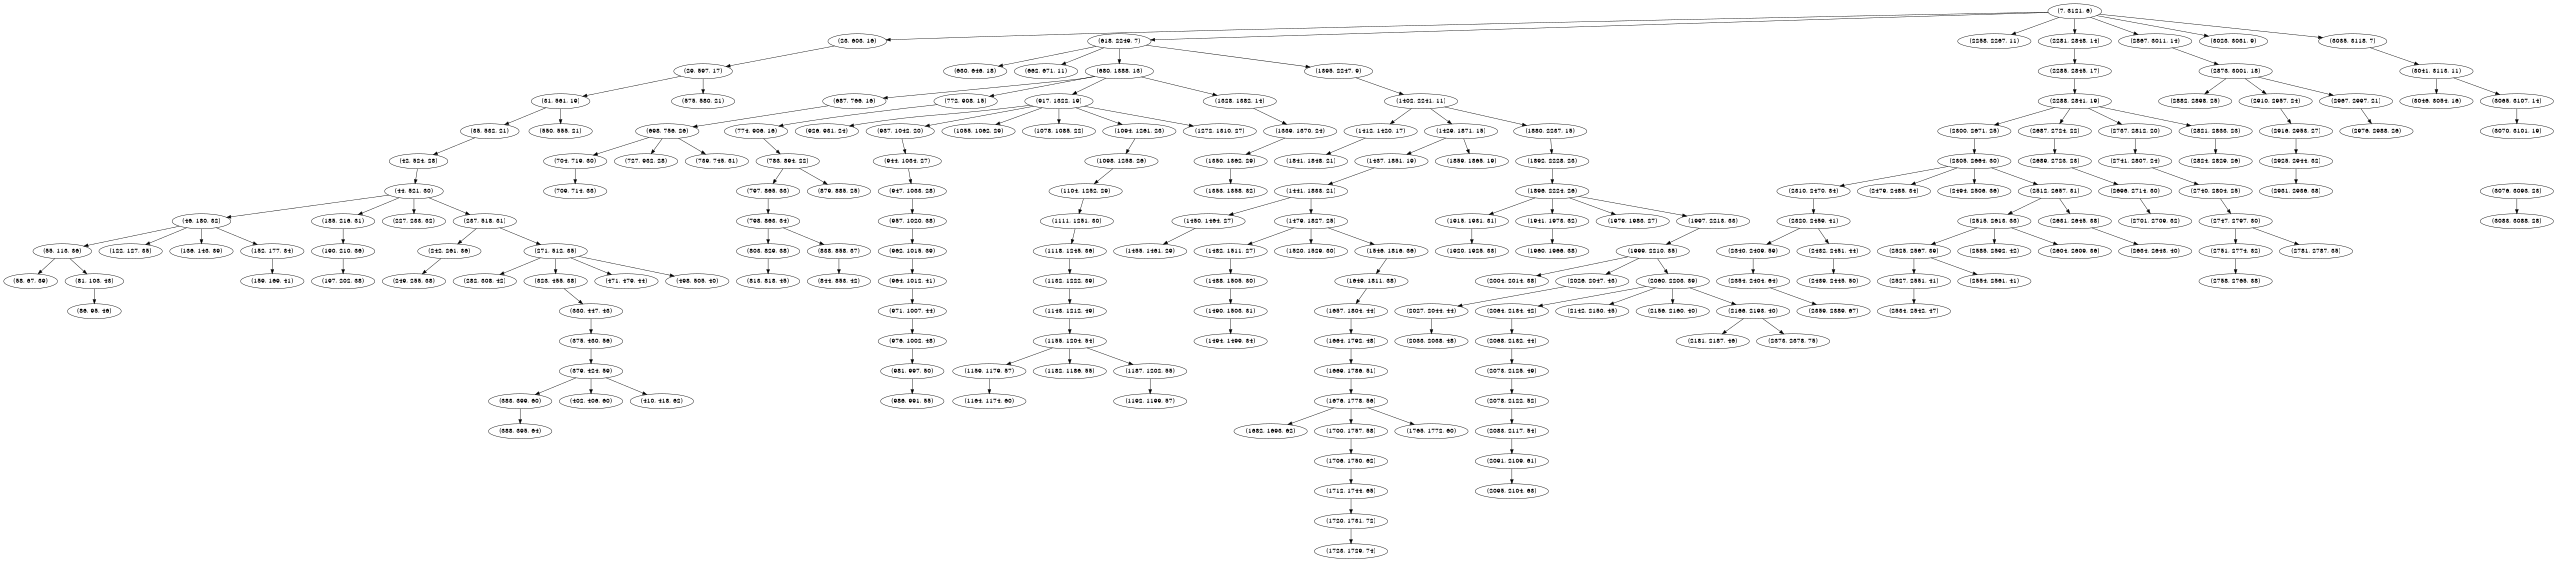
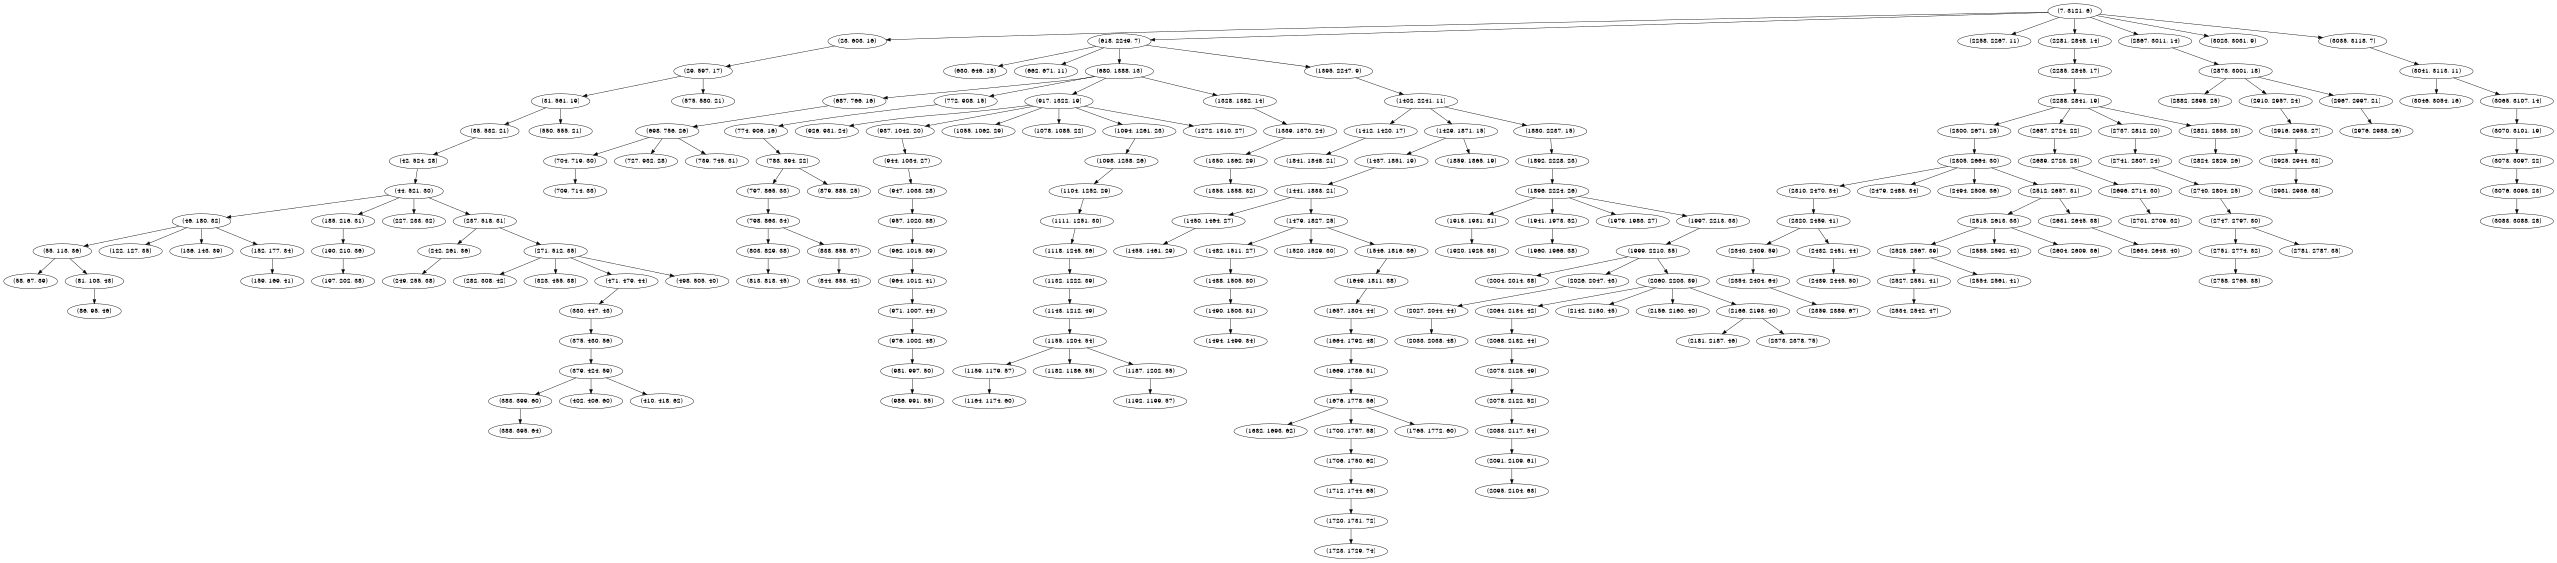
  digraph {
    "(7, 3121, 6)"
    "(23, 603, 16)"
    "(618, 2249, 7)"
    "(2258, 2267, 11)"
    "(2281, 2848, 14)"
    "(2867, 3011, 14)"
    "(3023, 3031, 9)"
    "(3035, 3118, 7)"
    "(29, 597, 17)"
    "(630, 646, 18)"
    "(662, 671, 11)"
    "(680, 1388, 13)"
    "(1395, 2247, 9)"
    "(2285, 2845, 17)"
    "(2873, 3001, 18)"
    "(3041, 3113, 11)"
    "(31, 561, 19)"
    "(575, 580, 21)"
    "(35, 532, 21)"
    "(550, 555, 21)"
    "(42, 524, 28)"
    "(44, 521, 30)"
    "(46, 180, 32)"
    "(185, 216, 31)"
    "(227, 233, 32)"
    "(237, 518, 31)"
    "(55, 113, 36)"
    "(122, 127, 35)"
    "(136, 143, 39)"
    "(152, 177, 34)"
    "(190, 210, 36)"
    "(242, 261, 36)"
    "(271, 512, 35)"
    "(58, 67, 39)"
    "(81, 103, 43)"
    "(159, 169, 41)"
    "(86, 95, 46)"
    "(197, 202, 38)"
    "(249, 255, 38)"
    "(282, 308, 42)"
    "(323, 455, 38)"
    "(471, 479, 44)"
    "(498, 505, 40)"
    "(330, 447, 43)"
    "(375, 430, 56)"
    "(379, 424, 59)"
    "(383, 399, 60)"
    "(402, 406, 60)"
    "(410, 418, 62)"
    "(388, 395, 64)"
    "(687, 766, 16)"
    "(772, 908, 15)"
    "(917, 1322, 19)"
    "(1328, 1382, 14)"
    "(1402, 2241, 11)"
    "(698, 756, 26)"
    "(774, 906, 16)"
    "(926, 931, 24)"
    "(937, 1042, 20)"
    "(1055, 1062, 29)"
    "(1078, 1085, 22)"
    "(1094, 1261, 23)"
    "(1272, 1310, 27)"
    "(1339, 1370, 24)"
    "(704, 719, 30)"
    n66 [label="(727, 932, 28)"]
    "(739, 745, 31)"
    "(709, 714, 33)"
    "(783, 894, 22)"
    "(797, 865, 33)"
    "(879, 885, 25)"
    "(798, 863, 34)"
    "(803, 829, 38)"
    "(838, 858, 37)"
    "(813, 818, 45)"
    "(844, 853, 42)"
    "(944, 1034, 27)"
    "(1098, 1258, 26)"
    "(947, 1033, 28)"
    "(957, 1020, 38)"
    "(962, 1015, 39)"
    "(964, 1012, 41)"
    "(971, 1007, 44)"
    "(976, 1002, 48)"
    "(981, 997, 50)"
    "(986, 991, 55)"
    "(1104, 1252, 29)"
    "(1111, 1251, 30)"
    "(1118, 1245, 36)"
    "(1132, 1222, 39)"
    "(1143, 1212, 49)"
    "(1155, 1204, 54)"
    "(1159, 1179, 57)"
    "(1182, 1186, 55)"
    "(1187, 1202, 55)"
    "(1164, 1174, 60)"
    "(1192, 1199, 57)"
    "(1350, 1362, 29)"
    "(1353, 1358, 32)"
    "(1412, 1420, 17)"
    "(1429, 1871, 15)"
    "(1880, 2237, 15)"
    "(1841, 1848, 21)"
    "(1437, 1851, 19)"
    "(1859, 1865, 19)"
    "(1892, 2228, 23)"
    "(1441, 1833, 21)"
    "(1450, 1464, 27)"
    "(1479, 1827, 25)"
    "(1455, 1461, 29)"
    "(1482, 1511, 27)"
    "(1520, 1529, 30)"
    "(1546, 1816, 36)"
    "(1488, 1505, 30)"
    "(1649, 1811, 38)"
    "(1490, 1503, 31)"
    "(1494, 1499, 34)"
    "(1657, 1804, 44)"
    "(1664, 1792, 48)"
    "(1669, 1786, 51)"
    "(1676, 1778, 56)"
    "(1682, 1693, 62)"
    "(1700, 1757, 58)"
    "(1765, 1772, 60)"
    "(1706, 1750, 62)"
    "(1712, 1744, 65)"
    "(1720, 1731, 72)"
    "(1723, 1729, 74)"
    "(1896, 2224, 26)"
    "(1915, 1931, 31)"
    "(1941, 1973, 32)"
    "(1979, 1983, 27)"
    "(1997, 2213, 33)"
    "(1920, 1925, 33)"
    "(1960, 1966, 38)"
    "(1999, 2210, 35)"
    "(2004, 2014, 38)"
    "(2026, 2047, 43)"
    "(2060, 2203, 39)"
    "(2027, 2044, 44)"
    "(2064, 2134, 42)"
    "(2142, 2150, 45)"
    "(2156, 2160, 40)"
    "(2166, 2193, 40)"
    "(2033, 2038, 48)"
    "(2068, 2132, 44)"
    "(2181, 2187, 46)"
    "(2373, 2378, 75)"
    "(2073, 2125, 49)"
    "(2078, 2122, 52)"
    "(2083, 2117, 54)"
    "(2091, 2109, 61)"
    "(2095, 2104, 63)"
    "(2288, 2841, 19)"
    "(2300, 2671, 25)"
    "(2687, 2724, 22)"
    "(2737, 2812, 20)"
    "(2821, 2833, 23)"
    "(2305, 2664, 30)"
    "(2689, 2723, 23)"
    "(2741, 2807, 24)"
    "(2824, 2829, 26)"
    "(2310, 2470, 34)"
    "(2479, 2485, 34)"
    "(2494, 2506, 36)"
    "(2512, 2657, 31)"
    "(2320, 2459, 41)"
    "(2515, 2613, 33)"
    "(2631, 2645, 38)"
    "(2340, 2409, 59)"
    "(2432, 2451, 44)"
    "(2354, 2404, 64)"
    "(2439, 2445, 50)"
    "(2359, 2389, 67)"
    "(2525, 2567, 39)"
    "(2585, 2592, 42)"
    "(2604, 2609, 36)"
    "(2634, 2643, 40)"
    "(2527, 2551, 41)"
    "(2554, 2561, 41)"
    "(2534, 2542, 47)"
    "(2696, 2714, 30)"
    "(2701, 2709, 32)"
    n184 [label="(2740, 2804, 25)"]
    "(2747, 2797, 30)"
    "(2751, 2774, 32)"
    "(2781, 2787, 35)"
    "(2758, 2765, 38)"
    "(2882, 2898, 25)"
    "(2910, 2957, 24)"
    "(2967, 2997, 21)"
    "(2916, 2953, 27)"
    "(2976, 2988, 26)"
    "(2925, 2944, 32)"
    "(2931, 2936, 38)"
    "(3046, 3054, 16)"
    "(3065, 3107, 14)"
    "(3070, 3101, 19)"
+   "(3073, 3097, 22)"
    "(3076, 3093, 23)"
    "(3083, 3088, 28)"
    "(7, 3121, 6)" -> "(23, 603, 16)"
    "(7, 3121, 6)" -> "(618, 2249, 7)"
    "(7, 3121, 6)" -> "(2258, 2267, 11)"
    "(7, 3121, 6)" -> "(2281, 2848, 14)"
    "(7, 3121, 6)" -> "(2867, 3011, 14)"
    "(7, 3121, 6)" -> "(3023, 3031, 9)"
    "(7, 3121, 6)" -> "(3035, 3118, 7)"
    "(23, 603, 16)" -> "(29, 597, 17)"
    "(618, 2249, 7)" -> "(630, 646, 18)"
    "(618, 2249, 7)" -> "(662, 671, 11)"
    "(618, 2249, 7)" -> "(680, 1388, 13)"
    "(618, 2249, 7)" -> "(1395, 2247, 9)"
    "(2281, 2848, 14)" -> "(2285, 2845, 17)"
    "(2867, 3011, 14)" -> "(2873, 3001, 18)"
    "(3035, 3118, 7)" -> "(3041, 3113, 11)"
    "(29, 597, 17)" -> "(31, 561, 19)"
    "(29, 597, 17)" -> "(575, 580, 21)"
    "(680, 1388, 13)" -> "(687, 766, 16)"
    "(680, 1388, 13)" -> "(772, 908, 15)"
    "(680, 1388, 13)" -> "(917, 1322, 19)"
    "(680, 1388, 13)" -> "(1328, 1382, 14)"
    "(1395, 2247, 9)" -> "(1402, 2241, 11)"
    "(2285, 2845, 17)" -> "(2288, 2841, 19)"
    "(2873, 3001, 18)" -> "(2882, 2898, 25)"
    "(2873, 3001, 18)" -> "(2910, 2957, 24)"
    "(2873, 3001, 18)" -> "(2967, 2997, 21)"
    "(3041, 3113, 11)" -> "(3046, 3054, 16)"
    "(3041, 3113, 11)" -> "(3065, 3107, 14)"
    "(31, 561, 19)" -> "(35, 532, 21)"
    "(31, 561, 19)" -> "(550, 555, 21)"
    "(35, 532, 21)" -> "(42, 524, 28)"
    "(42, 524, 28)" -> "(44, 521, 30)"
    "(44, 521, 30)" -> "(46, 180, 32)"
    "(44, 521, 30)" -> "(185, 216, 31)"
    "(44, 521, 30)" -> "(227, 233, 32)"
    "(44, 521, 30)" -> "(237, 518, 31)"
    "(46, 180, 32)" -> "(55, 113, 36)"
    "(46, 180, 32)" -> "(122, 127, 35)"
    "(46, 180, 32)" -> "(136, 143, 39)"
    "(46, 180, 32)" -> "(152, 177, 34)"
    "(185, 216, 31)" -> "(190, 210, 36)"
    "(237, 518, 31)" -> "(242, 261, 36)"
    "(237, 518, 31)" -> "(271, 512, 35)"
    "(55, 113, 36)" -> "(58, 67, 39)"
    "(55, 113, 36)" -> "(81, 103, 43)"
    "(152, 177, 34)" -> "(159, 169, 41)"
    "(190, 210, 36)" -> "(197, 202, 38)"
    "(242, 261, 36)" -> "(249, 255, 38)"
    "(271, 512, 35)" -> "(282, 308, 42)"
    "(271, 512, 35)" -> "(323, 455, 38)"
    "(271, 512, 35)" -> "(471, 479, 44)"
    "(271, 512, 35)" -> "(498, 505, 40)"
    "(81, 103, 43)" -> "(86, 95, 46)"
-   "(323, 455, 38)" -> "(330, 447, 43)"
+   "(471, 479, 44)" -> "(330, 447, 43)"
    "(330, 447, 43)" -> "(375, 430, 56)"
    "(375, 430, 56)" -> "(379, 424, 59)"
    "(379, 424, 59)" -> "(383, 399, 60)"
    "(379, 424, 59)" -> "(402, 406, 60)"
    "(379, 424, 59)" -> "(410, 418, 62)"
    "(383, 399, 60)" -> "(388, 395, 64)"
    "(687, 766, 16)" -> "(698, 756, 26)"
    "(772, 908, 15)" -> "(774, 906, 16)"
    "(917, 1322, 19)" -> "(926, 931, 24)"
    "(917, 1322, 19)" -> "(937, 1042, 20)"
    "(917, 1322, 19)" -> "(1055, 1062, 29)"
    "(917, 1322, 19)" -> "(1078, 1085, 22)"
    "(917, 1322, 19)" -> "(1094, 1261, 23)"
    "(917, 1322, 19)" -> "(1272, 1310, 27)"
    "(1328, 1382, 14)" -> "(1339, 1370, 24)"
    "(1402, 2241, 11)" -> "(1412, 1420, 17)"
    "(1402, 2241, 11)" -> "(1429, 1871, 15)"
    "(1402, 2241, 11)" -> "(1880, 2237, 15)"
    "(698, 756, 26)" -> "(704, 719, 30)"
    "(698, 756, 26)" -> n66
    "(698, 756, 26)" -> "(739, 745, 31)"
    "(774, 906, 16)" -> "(783, 894, 22)"
    "(937, 1042, 20)" -> "(944, 1034, 27)"
    "(1094, 1261, 23)" -> "(1098, 1258, 26)"
    "(1339, 1370, 24)" -> "(1350, 1362, 29)"
    "(704, 719, 30)" -> "(709, 714, 33)"
    "(783, 894, 22)" -> "(797, 865, 33)"
    "(783, 894, 22)" -> "(879, 885, 25)"
    "(797, 865, 33)" -> "(798, 863, 34)"
    "(798, 863, 34)" -> "(803, 829, 38)"
    "(798, 863, 34)" -> "(838, 858, 37)"
    "(803, 829, 38)" -> "(813, 818, 45)"
    "(838, 858, 37)" -> "(844, 853, 42)"
    "(944, 1034, 27)" -> "(947, 1033, 28)"
    "(1098, 1258, 26)" -> "(1104, 1252, 29)"
    "(947, 1033, 28)" -> "(957, 1020, 38)"
    "(957, 1020, 38)" -> "(962, 1015, 39)"
    "(962, 1015, 39)" -> "(964, 1012, 41)"
    "(964, 1012, 41)" -> "(971, 1007, 44)"
    "(971, 1007, 44)" -> "(976, 1002, 48)"
    "(976, 1002, 48)" -> "(981, 997, 50)"
    "(981, 997, 50)" -> "(986, 991, 55)"
    "(1104, 1252, 29)" -> "(1111, 1251, 30)"
    "(1111, 1251, 30)" -> "(1118, 1245, 36)"
    "(1118, 1245, 36)" -> "(1132, 1222, 39)"
    "(1132, 1222, 39)" -> "(1143, 1212, 49)"
    "(1143, 1212, 49)" -> "(1155, 1204, 54)"
    "(1155, 1204, 54)" -> "(1159, 1179, 57)"
    "(1155, 1204, 54)" -> "(1182, 1186, 55)"
    "(1155, 1204, 54)" -> "(1187, 1202, 55)"
    "(1159, 1179, 57)" -> "(1164, 1174, 60)"
    "(1187, 1202, 55)" -> "(1192, 1199, 57)"
    "(1350, 1362, 29)" -> "(1353, 1358, 32)"
    "(1412, 1420, 17)" -> "(1841, 1848, 21)"
    "(1429, 1871, 15)" -> "(1437, 1851, 19)"
    "(1429, 1871, 15)" -> "(1859, 1865, 19)"
    "(1880, 2237, 15)" -> "(1892, 2228, 23)"
    "(1437, 1851, 19)" -> "(1441, 1833, 21)"
    "(1892, 2228, 23)" -> "(1896, 2224, 26)"
    "(1441, 1833, 21)" -> "(1450, 1464, 27)"
    "(1441, 1833, 21)" -> "(1479, 1827, 25)"
    "(1450, 1464, 27)" -> "(1455, 1461, 29)"
    "(1479, 1827, 25)" -> "(1482, 1511, 27)"
    "(1479, 1827, 25)" -> "(1520, 1529, 30)"
    "(1479, 1827, 25)" -> "(1546, 1816, 36)"
    "(1482, 1511, 27)" -> "(1488, 1505, 30)"
    "(1546, 1816, 36)" -> "(1649, 1811, 38)"
    "(1488, 1505, 30)" -> "(1490, 1503, 31)"
    "(1649, 1811, 38)" -> "(1657, 1804, 44)"
    "(1490, 1503, 31)" -> "(1494, 1499, 34)"
    "(1657, 1804, 44)" -> "(1664, 1792, 48)"
    "(1664, 1792, 48)" -> "(1669, 1786, 51)"
    "(1669, 1786, 51)" -> "(1676, 1778, 56)"
    "(1676, 1778, 56)" -> "(1682, 1693, 62)"
    "(1676, 1778, 56)" -> "(1700, 1757, 58)"
    "(1676, 1778, 56)" -> "(1765, 1772, 60)"
    "(1700, 1757, 58)" -> "(1706, 1750, 62)"
    "(1706, 1750, 62)" -> "(1712, 1744, 65)"
    "(1712, 1744, 65)" -> "(1720, 1731, 72)"
    "(1720, 1731, 72)" -> "(1723, 1729, 74)"
    "(1896, 2224, 26)" -> "(1915, 1931, 31)"
    "(1896, 2224, 26)" -> "(1941, 1973, 32)"
    "(1896, 2224, 26)" -> "(1979, 1983, 27)"
    "(1896, 2224, 26)" -> "(1997, 2213, 33)"
    "(1915, 1931, 31)" -> "(1920, 1925, 33)"
    "(1941, 1973, 32)" -> "(1960, 1966, 38)"
    "(1997, 2213, 33)" -> "(1999, 2210, 35)"
    "(1999, 2210, 35)" -> "(2004, 2014, 38)"
    "(1999, 2210, 35)" -> "(2026, 2047, 43)"
    "(1999, 2210, 35)" -> "(2060, 2203, 39)"
    "(2026, 2047, 43)" -> "(2027, 2044, 44)"
    "(2060, 2203, 39)" -> "(2064, 2134, 42)"
    "(2060, 2203, 39)" -> "(2142, 2150, 45)"
    "(2060, 2203, 39)" -> "(2156, 2160, 40)"
    "(2060, 2203, 39)" -> "(2166, 2193, 40)"
    "(2027, 2044, 44)" -> "(2033, 2038, 48)"
    "(2064, 2134, 42)" -> "(2068, 2132, 44)"
    "(2166, 2193, 40)" -> "(2181, 2187, 46)"
    "(2166, 2193, 40)" -> "(2373, 2378, 75)"
    "(2068, 2132, 44)" -> "(2073, 2125, 49)"
    "(2073, 2125, 49)" -> "(2078, 2122, 52)"
    "(2078, 2122, 52)" -> "(2083, 2117, 54)"
    "(2083, 2117, 54)" -> "(2091, 2109, 61)"
    "(2091, 2109, 61)" -> "(2095, 2104, 63)"
    "(2288, 2841, 19)" -> "(2300, 2671, 25)"
    "(2288, 2841, 19)" -> "(2687, 2724, 22)"
    "(2288, 2841, 19)" -> "(2737, 2812, 20)"
    "(2288, 2841, 19)" -> "(2821, 2833, 23)"
    "(2300, 2671, 25)" -> "(2305, 2664, 30)"
    "(2687, 2724, 22)" -> "(2689, 2723, 23)"
    "(2737, 2812, 20)" -> "(2741, 2807, 24)"
    "(2821, 2833, 23)" -> "(2824, 2829, 26)"
    "(2305, 2664, 30)" -> "(2310, 2470, 34)"
    "(2305, 2664, 30)" -> "(2479, 2485, 34)"
    "(2305, 2664, 30)" -> "(2494, 2506, 36)"
    "(2305, 2664, 30)" -> "(2512, 2657, 31)"
    "(2689, 2723, 23)" -> "(2696, 2714, 30)"
    "(2741, 2807, 24)" -> n184
    "(2310, 2470, 34)" -> "(2320, 2459, 41)"
    "(2512, 2657, 31)" -> "(2515, 2613, 33)"
    "(2512, 2657, 31)" -> "(2631, 2645, 38)"
    "(2320, 2459, 41)" -> "(2340, 2409, 59)"
    "(2320, 2459, 41)" -> "(2432, 2451, 44)"
    "(2515, 2613, 33)" -> "(2525, 2567, 39)"
    "(2515, 2613, 33)" -> "(2585, 2592, 42)"
    "(2515, 2613, 33)" -> "(2604, 2609, 36)"
    "(2631, 2645, 38)" -> "(2634, 2643, 40)"
    "(2340, 2409, 59)" -> "(2354, 2404, 64)"
    "(2432, 2451, 44)" -> "(2439, 2445, 50)"
    "(2354, 2404, 64)" -> "(2359, 2389, 67)"
    "(2525, 2567, 39)" -> "(2527, 2551, 41)"
    "(2525, 2567, 39)" -> "(2554, 2561, 41)"
    "(2527, 2551, 41)" -> "(2534, 2542, 47)"
    "(2696, 2714, 30)" -> "(2701, 2709, 32)"
    n184 -> "(2747, 2797, 30)"
    "(2747, 2797, 30)" -> "(2751, 2774, 32)"
    "(2747, 2797, 30)" -> "(2781, 2787, 35)"
    "(2751, 2774, 32)" -> "(2758, 2765, 38)"
    "(2910, 2957, 24)" -> "(2916, 2953, 27)"
    "(2967, 2997, 21)" -> "(2976, 2988, 26)"
    "(2916, 2953, 27)" -> "(2925, 2944, 32)"
    "(2925, 2944, 32)" -> "(2931, 2936, 38)"
    "(3065, 3107, 14)" -> "(3070, 3101, 19)"
+   "(3070, 3101, 19)" -> "(3073, 3097, 22)"
+   "(3073, 3097, 22)" -> "(3076, 3093, 23)"
    "(3076, 3093, 23)" -> "(3083, 3088, 28)"
  }
